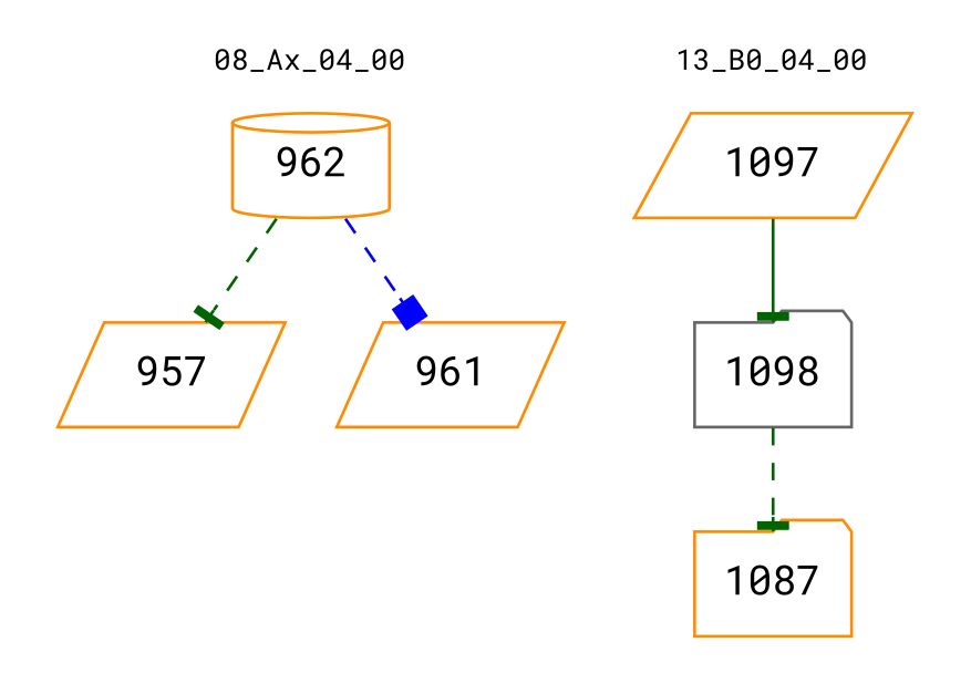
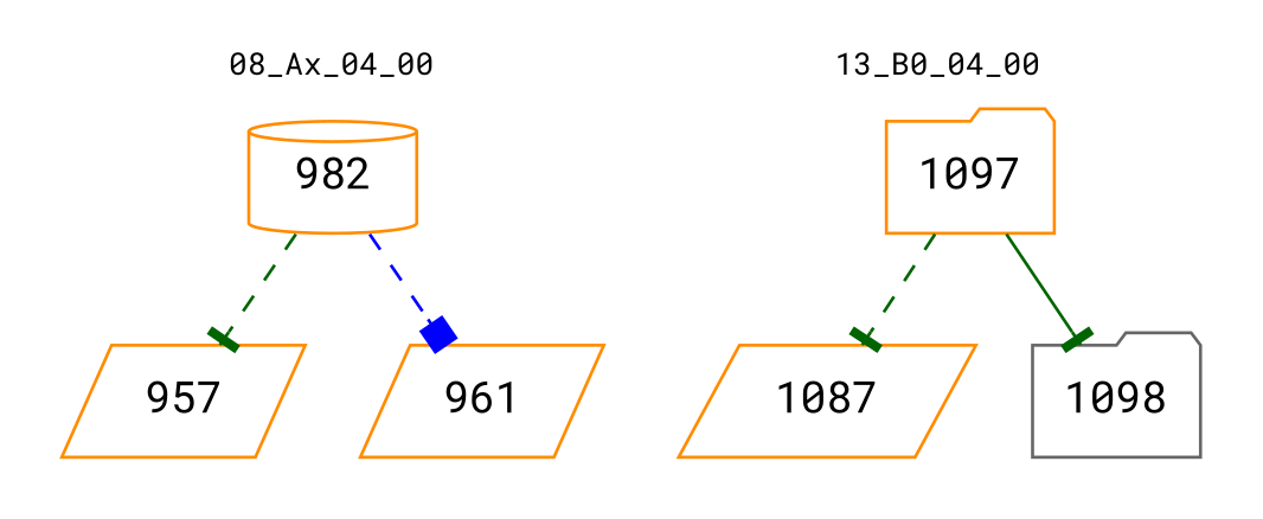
  digraph {
    fontname="Roboto Mono"
    node [color=darkorange fontname="Roboto Mono" shape=parallelogram]
    edge [arrowhead=tee color=darkgreen fontname="Roboto Mono" style=dashed]
-   n1 [label=962 shape=cylinder]
+   n1 [label=982 shape=cylinder]
    n2 [label=957]
    n3 [label=961]
-   n4 [label=1097]
-   n5 [label=1087 shape=folder]
+   n4 [label=1097 shape=folder]
+   n5 [label=1087]
    n6 [color=gray40 label=1098 shape=folder]
    subgraph cluster_1 {
      color=white
      fontsize=10
      label="08_Ax_04_00"
      n1
      n2
      n3
    }
    subgraph cluster_2 {
      color=white
      fontsize=10
      label="13_B0_04_00"
      n4
      n5
      n6
    }
    n1 -> n2
    n1 -> n3 [arrowhead=box color=blue]
-   n6 -> n5
+   n4 -> n5
    n4 -> n6 [style=solid]
  }
